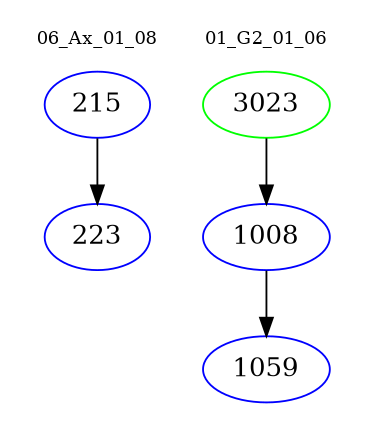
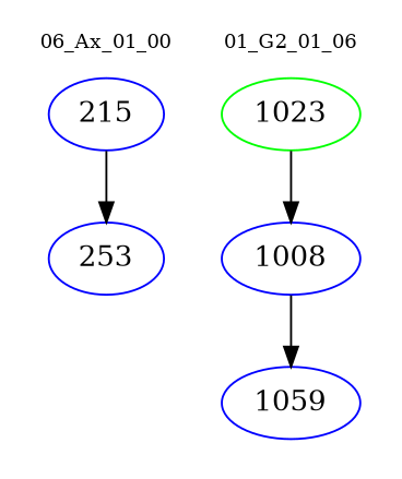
  digraph {
    node [color=blue]
    edge [color=black]
    n1 [label=215]
-   n2 [label=223]
-   n3 [color=green label=3023]
+   n2 [label=253]
+   n3 [color=green label=1023]
    n4 [label=1008]
    n5 [label=1059]
    subgraph cluster_1 {
      color=white
      fontsize=10
-     label="06_Ax_01_08"
+     label="06_Ax_01_00"
      n1
      n2
    }
    subgraph cluster_2 {
      color=white
      fontsize=10
      label="01_G2_01_06"
      n3
      n4
      n5
    }
    n1 -> n2
    n3 -> n4
    n4 -> n5
  }
